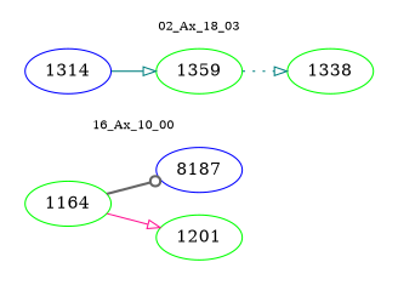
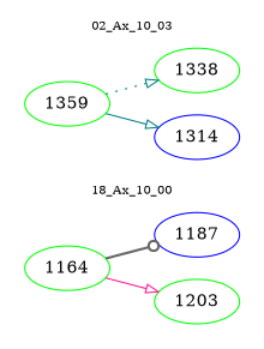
  digraph {
    rankdir=LR
    node [color=green]
    edge [arrowhead=onormal color=teal style=solid]
    n1 [label=1164]
-   n2 [label=1201]
-   n3 [color=blue label=8187]
+   n2 [label=1203]
+   n3 [color=blue label=1187]
    n4 [label=1359]
    n5 [color=blue label=1314]
    n6 [label=1338]
    subgraph cluster_1 {
      color=white
      fontsize=10
-     label="16_Ax_10_00"
+     label="18_Ax_10_00"
      n1
      n2
      n3
    }
    subgraph cluster_2 {
      color=white
      fontsize=10
-     label="02_Ax_18_03"
+     label="02_Ax_10_03"
      n4
      n5
      n6
    }
    n1 -> n2 [color=deeppink]
    n1 -> n3 [arrowhead=odot color=gray40 style=bold]
-   n5 -> n4
+   n4 -> n5
    n4 -> n6 [style=dotted]
  }
